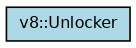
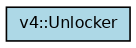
  digraph {
    rankdir=LR
-   n1 [color=black fillcolor=lightblue fontname=Helvetica fontsize=10 height=0.2 label="v8::Unlocker" shape=record style=filled width=0.4]
+   n1 [color=black fillcolor=lightblue fontname=Helvetica fontsize=10 height=0.2 label="v4::Unlocker" shape=record style=filled width=0.4]
  }
